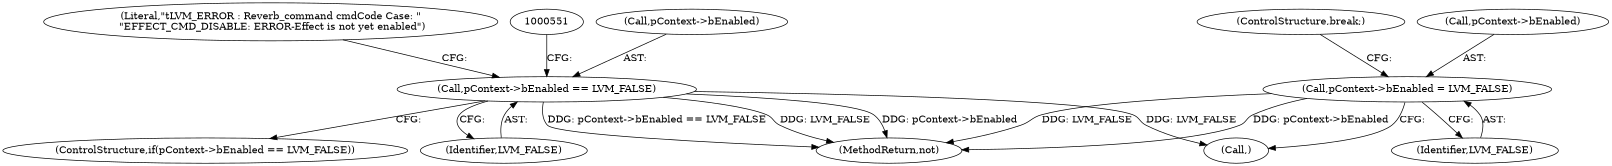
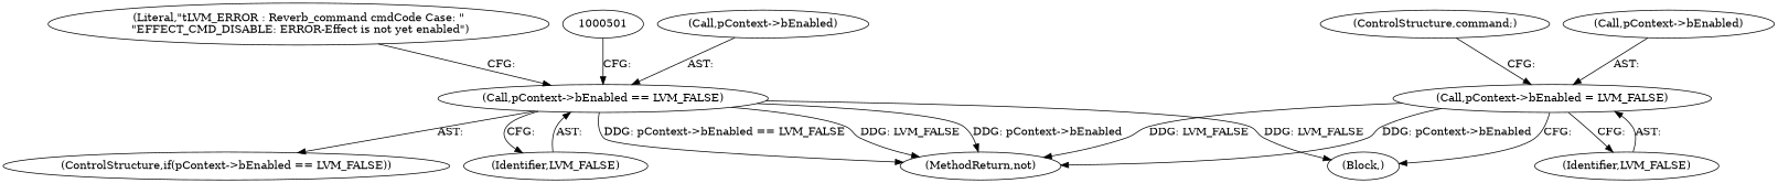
  digraph {
    n1 [label="(Call,pContext->bEnabled == LVM_FALSE)"]
    n2 [label="(ControlStructure,if(pContext->bEnabled == LVM_FALSE))"]
    n3 [label="(Identifier,LVM_FALSE)"]
    n4 [label="(MethodReturn,not)"]
-   n5 [label="(Call,)"]
+   n5 [label="(Block,)"]
    n6 [label="(Call,pContext->bEnabled = LVM_FALSE)"]
    n7 [label="(Identifier,LVM_FALSE)"]
    n8 [label="(Call,pContext->bEnabled)"]
-   n9 [label="(ControlStructure,break;)"]
+   n9 [label="(ControlStructure,command;)"]
    n10 [label="(Call,pContext->bEnabled)"]
    n11 [label="(Literal,\"\tLVM_ERROR : Reverb_command cmdCode Case: \"\n \"EFFECT_CMD_DISABLE: ERROR-Effect is not yet enabled\")"]
-   1000551
-   n1 -> n2 [label="CFG: "]
+   1000551 [label=1000501]
+   n1 -> n2 [label="AST: "]
    n1 -> n3 [label="CFG: "]
    n1 -> n4 [label="DDG: pContext->bEnabled"]
    n1 -> n4 [label="DDG: pContext->bEnabled == LVM_FALSE"]
    n1 -> n4 [label="DDG: LVM_FALSE"]
    n1 -> n5 [label="DDG: LVM_FALSE"]
    n3 -> n1 [label="AST: "]
    n6 -> n4 [label="DDG: pContext->bEnabled"]
    n6 -> n4 [label="DDG: LVM_FALSE"]
    n6 -> n5 [label="CFG: "]
    n6 -> n7 [label="CFG: "]
    n7 -> n6 [label="AST: "]
    n8 -> n1 [label="AST: "]
    n9 -> n6 [label="CFG: "]
    n10 -> n6 [label="AST: "]
    n11 -> n1 [label="CFG: "]
    1000551 -> n1 [label="CFG: "]
  }
